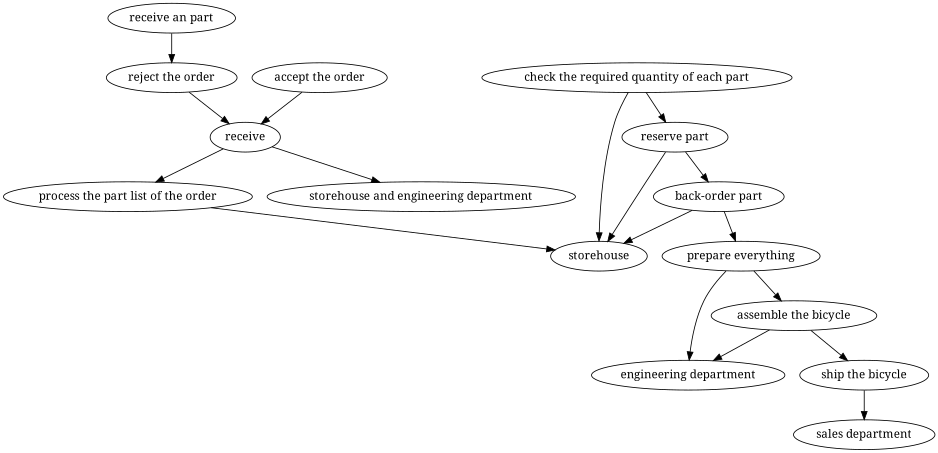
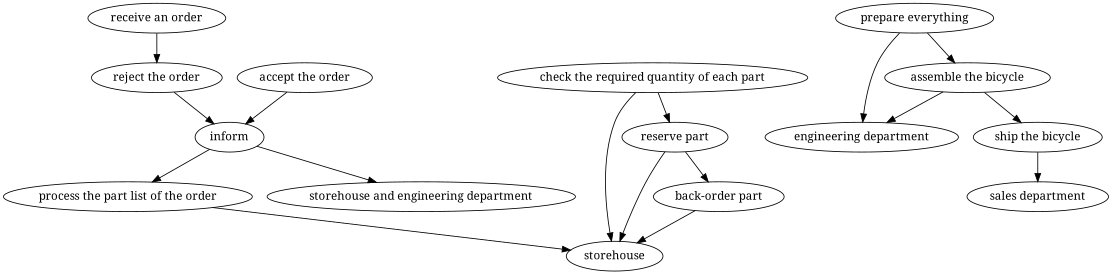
  strict digraph {
    fontname="Noto Serif"
    node [fontname="Noto Serif"]
    edge [attrs="{'type': 'flow', 'label': 'flow'}" fontname="Noto Serif"]
-   "receive an order" [attrs="{'type': 'Activity', 'label': 'receive an order'}" label="receive an part"]
+   "receive an order" [attrs="{'type': 'Activity', 'label': 'receive an order'}"]
    "reject the order" [attrs="{'type': 'Activity', 'label': 'reject the order'}"]
-   inform [attrs="{'type': 'Activity', 'label': 'inform'}" label=receive]
+   inform [attrs="{'type': 'Activity', 'label': 'inform'}"]
    "sales department" [attrs="{'type': 'Actor', 'label': 'sales department'}"]
    "process the part list of the order" [attrs="{'type': 'Activity', 'label': 'process the part list of the order'}"]
    "storehouse and engineering department" [attrs="{'type': 'Actor', 'label': 'storehouse and engineering department'}"]
    storehouse [attrs="{'type': 'Actor', 'label': 'storehouse'}"]
    "accept the order" [attrs="{'type': 'Activity', 'label': 'accept the order'}"]
    "check the required quantity of each part" [attrs="{'type': 'Activity', 'label': 'check the required quantity of each part'}"]
    "reserve part" [attrs="{'type': 'Activity', 'label': 'reserve part'}"]
    "back-order part" [attrs="{'type': 'Activity', 'label': 'back-order part'}"]
    "prepare everything" [attrs="{'type': 'Activity', 'label': 'prepare everything'}"]
    "assemble the bicycle" [attrs="{'type': 'Activity', 'label': 'assemble the bicycle'}"]
    "engineering department" [attrs="{'type': 'Actor', 'label': 'engineering department'}"]
    "ship the bicycle" [attrs="{'type': 'Activity', 'label': 'ship the bicycle'}"]
    "receive an order" -> "reject the order"
    "reject the order" -> inform
    inform -> "process the part list of the order"
    inform -> "storehouse and engineering department" [attrs="{'type': 'actor performer', 'label': 'actor performer'}"]
    "process the part list of the order" -> storehouse [attrs="{'type': 'actor performer', 'label': 'actor performer'}"]
    "accept the order" -> inform
    "check the required quantity of each part" -> storehouse [attrs="{'type': 'actor performer', 'label': 'actor performer'}"]
    "check the required quantity of each part" -> "reserve part"
    "reserve part" -> storehouse [attrs="{'type': 'actor performer', 'label': 'actor performer'}"]
    "reserve part" -> "back-order part"
    "back-order part" -> storehouse [attrs="{'type': 'actor performer', 'label': 'actor performer'}"]
-   "back-order part" -> "prepare everything"
    "prepare everything" -> "assemble the bicycle"
    "prepare everything" -> "engineering department" [attrs="{'type': 'actor performer', 'label': 'actor performer'}"]
    "assemble the bicycle" -> "engineering department" [attrs="{'type': 'actor performer', 'label': 'actor performer'}"]
    "assemble the bicycle" -> "ship the bicycle"
    "ship the bicycle" -> "sales department" [attrs="{'type': 'actor performer', 'label': 'actor performer'}"]
  }
